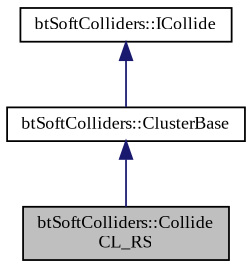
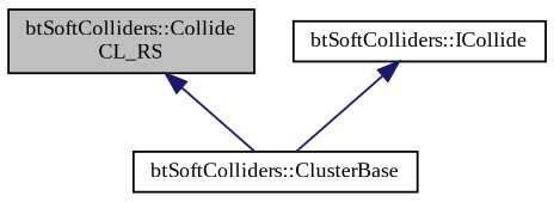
  digraph {
    fontname="Liberation Serif"
    node [color=black fillcolor=white fontname="Liberation Serif" fontsize=10 shape=record style=filled]
    edge [color=midnightblue dir=back fontname="Liberation Serif" fontsize=10 labelfontname=Helvetica labelfontsize=10 style=solid]
    n1 [fillcolor=grey75 fontcolor=black height=0.2 label="btSoftColliders::Collide\lCL_RS" width=0.4]
    n2 [height=0.2 label="btSoftColliders::ClusterBase" width=0.4]
    n3 [height=0.2 label="btSoftColliders::ICollide" width=0.4]
-   n2 -> n1
+   n1 -> n2
    n3 -> n2
  }
